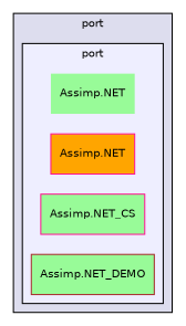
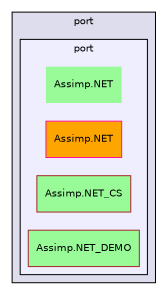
  digraph {
    compound=true
    rankdir=LR
    node [fontname=Helvetica fontsize=10 shape=box style=filled fillcolor=palegreen color=brown]
    n1 [label="Assimp.NET" shape=plaintext]
    n2 [color=deeppink fillcolor=orange label="Assimp.NET"]
-   n3 [color=deeppink label="Assimp.NET_CS"]
+   n3 [label="Assimp.NET_CS"]
    n4 [label="Assimp.NET_DEMO"]
    subgraph cluster_1 {
      bgcolor="#ddddee"
      fontname=Helvetica
      fontsize=10
      label=port
      pencolor=black
      subgraph cluster_2 {
        bgcolor="#eeeeff"
        fontname=Helvetica
        fontsize=10
        pencolor=black
        n1
        n2
        n3
        n4
      }
    }
  }
